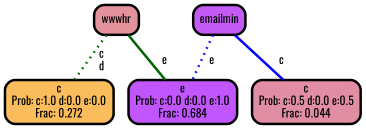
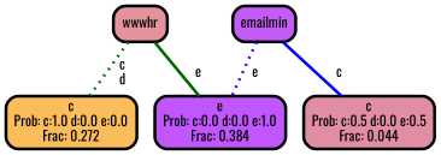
  graph {
    fontname=Oswald
    ranksep="0 equally"
    splines=straight
    node [color=black fontcolor=black fontname=Oswald penwidth=3 shape=box style="filled, rounded"]
    edge [color=darkgreen fontname=Oswald penwidth=3 style=dotted]
    n1 [fillcolor="#fbbd5b" label="c\nProb: c:1.0 d:0.0 e:0.0\nFrac: 0.272"]
    n2 [fillcolor="#e4939d" label=wwwhr]
-   n3 [fillcolor="#c155fe" label="e\nProb: c:0.0 d:0.0 e:1.0\nFrac: 0.684"]
+   n3 [fillcolor="#c155fe" label="e\nProb: c:0.0 d:0.0 e:1.0\nFrac: 0.384"]
    n4 [fillcolor="#c45bf4" label=emailmin]
    n5 [fillcolor="#e18ea4" label="c\nProb: c:0.5 d:0.0 e:0.5\nFrac: 0.044"]
    subgraph sub_1 {
      rank=same
    }
    n2 -- n1 [label=" c\n d"]
    n2 -- n3 [label=" e" style=solid]
    n4 -- n3 [color=blue label=" e"]
    n4 -- n5 [color=blue label=" c" style=solid]
  }
